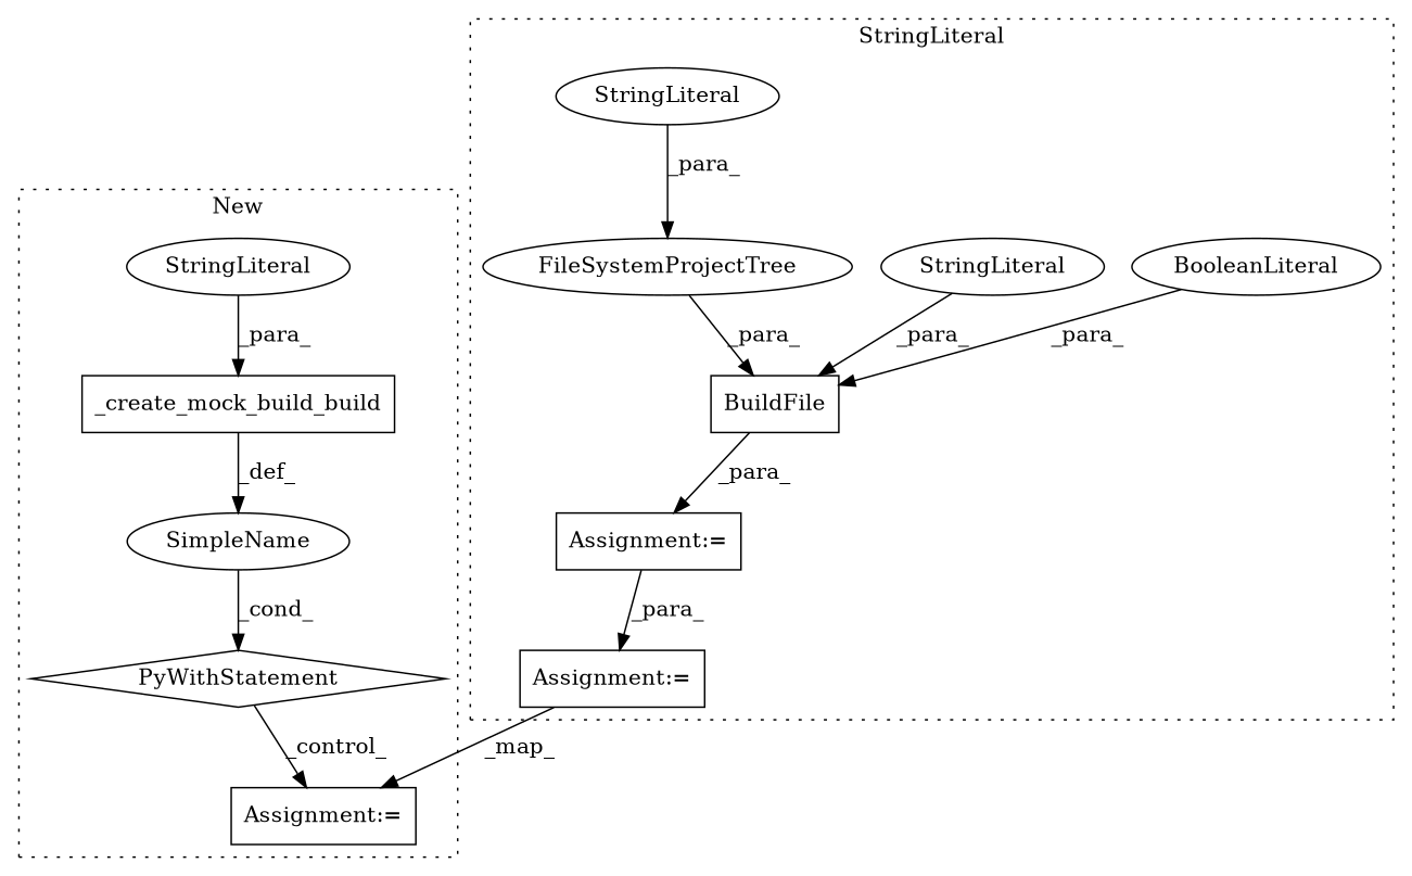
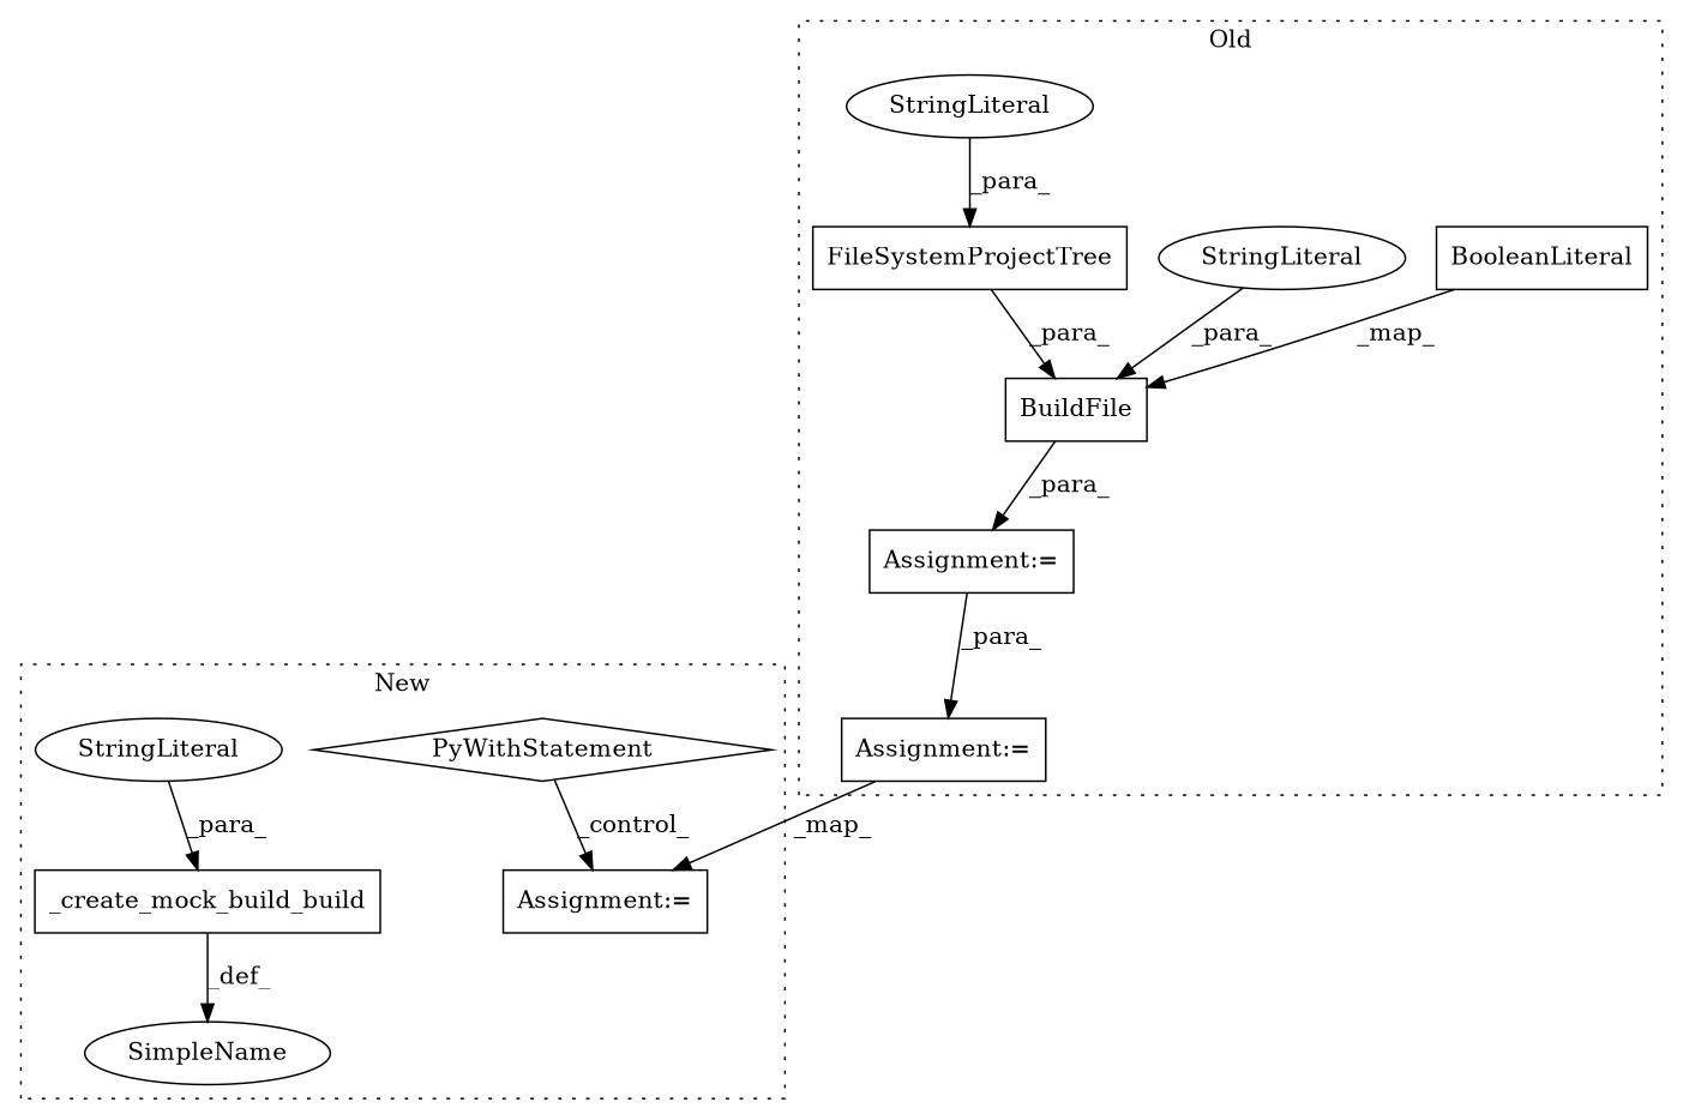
  digraph {
    node [a=32 l=6 shape=box]
    n1 [l="10,1" label=BuildFile s="1781,1833"]
-   n2 [a=9 l=5 label=BooleanLiteral s=1828 shape=ellipse]
+   n2 [a=9 l=5 label=BooleanLiteral s=1828]
    n3 [a=45 label=StringLiteral s=1821 shape=ellipse]
    n4 [a=7 l=1 label="Assignment:=" s=1780]
    n5 [a=7 l=1 label="Assignment:=" s=1851]
-   n6 [l="22,1" label=FileSystemProjectTree s="1791,1819" shape=ellipse]
+   n6 [l="22,1" label=FileSystemProjectTree s="1791,1819"]
    n7 [a=45 label=StringLiteral s=1813 shape=ellipse]
    n8 [a=104 l="10,2" label=PyWithStatement s="1750,1796" shape=diamond]
    n9 [l="24,1" label=_create_mock_build_build s="1765,1795"]
    n10 [a=42 label=SimpleName shape=ellipse l=""]
    n11 [a=7 l=1 label="Assignment:=" s=1839]
    n12 [a=45 label=StringLiteral s=1789 shape=ellipse]
    subgraph cluster_1 {
-     label=StringLiteral
+     label=Old
      style=dotted
      n1
      n2
      n3
      n4
      n5
      n6
      n7
    }
    subgraph cluster_2 {
      label=New
      style=dotted
      n8
      n9
      n10
      n11
      n12
    }
    n1 -> n4 [label=_para_]
-   n2 -> n1 [label=_para_]
+   n2 -> n1 [label=_map_]
    n3 -> n1 [label=_para_]
    n4 -> n5 [label=_para_]
    n5 -> n11 [label=_map_]
    n6 -> n1 [label=_para_]
    n7 -> n6 [label=_para_]
    n8 -> n11 [label=_control_]
    n9 -> n10 [label=_def_]
-   n10 -> n8 [label=_cond_]
    n12 -> n9 [label=_para_]
  }
